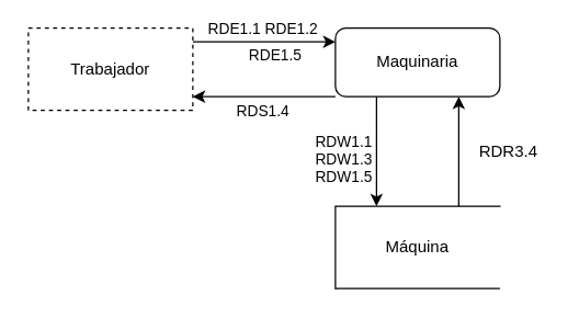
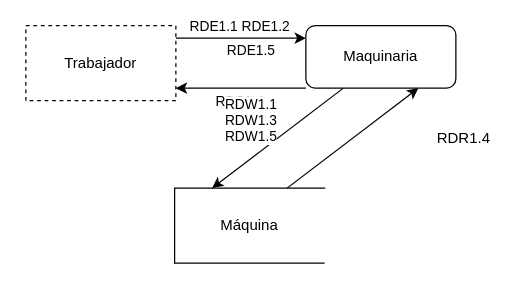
  <mxCell id="0" />
  <mxCell id="1" parent="0" />
  <mxCell id="2" value="" style="edgeStyle=orthogonalEdgeStyle;rounded=0;orthogonalLoop=1;jettySize=auto;html=1;" parent="1" source="5" target="8" edge="1"><mxGeometry relative="1" as="geometry"><Array as="points"><mxPoint x="180" y="70" /><mxPoint x="180" y="70" /></Array></mxGeometry></mxCell>
  <mxCell id="3" value="RDS1.4" style="edgeLabel;html=1;align=center;verticalAlign=middle;resizable=0;points=[];" parent="2" vertex="1" connectable="0"><mxGeometry x="-0.173" y="3" relative="1" as="geometry"><mxPoint x="-11" y="7" as="offset" /></mxGeometry></mxCell>
  <mxCell id="4" value="RDW1.1&lt;br&gt;RDW1.3&lt;br&gt;RDW1.5" style="edgeStyle=none;rounded=0;orthogonalLoop=1;jettySize=auto;html=1;exitX=0.25;exitY=1;exitDx=0;exitDy=0;entryX=0.25;entryY=0;entryDx=0;entryDy=0;endArrow=classic;endFill=1;" edge="1" parent="1" source="5" target="11"><mxGeometry x="0.143" y="-24" relative="1" as="geometry"><mxPoint as="offset" /></mxGeometry></mxCell>
  <mxCell id="5" value="Maquinaria" style="rounded=1;whiteSpace=wrap;html=1;" parent="1" vertex="1"><mxGeometry x="244" y="20" width="120" height="50" as="geometry" /></mxCell>
  <mxCell id="6" value="RDE1.5" style="edgeStyle=orthogonalEdgeStyle;rounded=0;orthogonalLoop=1;jettySize=auto;html=1;" parent="1" source="8" target="5" edge="1"><mxGeometry x="0.154" y="-10" relative="1" as="geometry"><Array as="points"><mxPoint x="180" y="30" /><mxPoint x="180" y="30" /></Array><mxPoint as="offset" /></mxGeometry></mxCell>
  <mxCell id="7" value="RDE1.1 RDE1.2" style="edgeLabel;html=1;align=center;verticalAlign=middle;resizable=0;points=[];" parent="6" vertex="1" connectable="0"><mxGeometry x="-0.288" y="-1" relative="1" as="geometry"><mxPoint x="13" y="-11" as="offset" /></mxGeometry></mxCell>
  <mxCell id="8" value="Trabajador" style="rounded=0;whiteSpace=wrap;html=1;dashed=1;" parent="1" vertex="1"><mxGeometry x="20" y="20" width="120" height="60" as="geometry" /></mxCell>
  <mxCell id="9" style="rounded=0;orthogonalLoop=1;jettySize=auto;html=1;exitX=0;exitY=1;exitDx=0;exitDy=0;endArrow=none;endFill=0;entryX=1;entryY=1;entryDx=0;entryDy=0;" edge="1" parent="1" source="11" target="11"><mxGeometry relative="1" as="geometry"><mxPoint x="260" y="220" as="targetPoint" /></mxGeometry></mxCell>
  <mxCell id="10" style="edgeStyle=none;rounded=0;orthogonalLoop=1;jettySize=auto;html=1;exitX=0.75;exitY=0;exitDx=0;exitDy=0;entryX=0.75;entryY=1;entryDx=0;entryDy=0;endArrow=classic;endFill=1;" edge="1" parent="1" source="11" target="5"><mxGeometry relative="1" as="geometry" /></mxCell>
- <mxCell id="11" value="Máquina" style="shape=partialRectangle;whiteSpace=wrap;html=1;bottom=0;right=0;fillColor=none;" vertex="1" parent="1"><mxGeometry x="244" y="150" width="120" height="60" as="geometry" /></mxCell>
- <mxCell id="12" value="RDR3.4" style="text;html=1;align=center;verticalAlign=middle;resizable=0;points=[];autosize=1;strokeColor=none;fillColor=none;" vertex="1" parent="1"><mxGeometry x="340" y="100" width="60" height="20" as="geometry" /></mxCell>
+ <mxCell id="11" value="Máquina" style="shape=partialRectangle;whiteSpace=wrap;html=1;bottom=0;right=0;fillColor=none;" vertex="1" parent="1"><mxGeometry x="139" y="150" width="120" height="60" as="geometry" /></mxCell>
+ <mxCell id="12" value="RDR1.4" style="text;html=1;align=center;verticalAlign=middle;resizable=0;points=[];autosize=1;strokeColor=none;fillColor=none;" vertex="1" parent="1"><mxGeometry x="340" y="100" width="60" height="20" as="geometry" /></mxCell>
